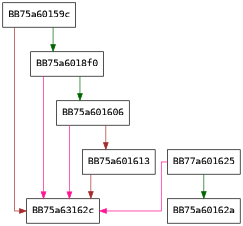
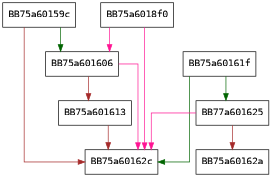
  digraph {
    fontname="DejaVu Sans Mono"
    splines=ortho
    node [fontname="DejaVu Sans Mono" shape=box]
    edge [color=darkgreen fontname="DejaVu Sans Mono"]
    BB75a60159c
-   BB75a60162c [label=BB75a63162c]
+   BB75a60162c
    n3 [label=BB75a6018f0]
    BB75a601606
    BB75a601613
+   BB75a60161f
    n7 [label=BB77a601625]
    BB75a60162a
    BB75a60159c -> BB75a60162c [color=brown]
-   BB75a60159c -> n3
+   BB75a60159c -> BB75a601606
    n3 -> BB75a60162c [color=deeppink]
-   n3 -> BB75a601606
+   n3 -> BB75a601606 [color=deeppink]
    BB75a601606 -> BB75a60162c [color=deeppink]
    BB75a601606 -> BB75a601613 [color=brown]
    BB75a601613 -> BB75a60162c [color=brown]
+   BB75a60161f -> BB75a60162c
+   BB75a60161f -> n7
    n7 -> BB75a60162c [color=deeppink]
-   n7 -> BB75a60162a
+   n7 -> BB75a60162a [color=brown]
  }
